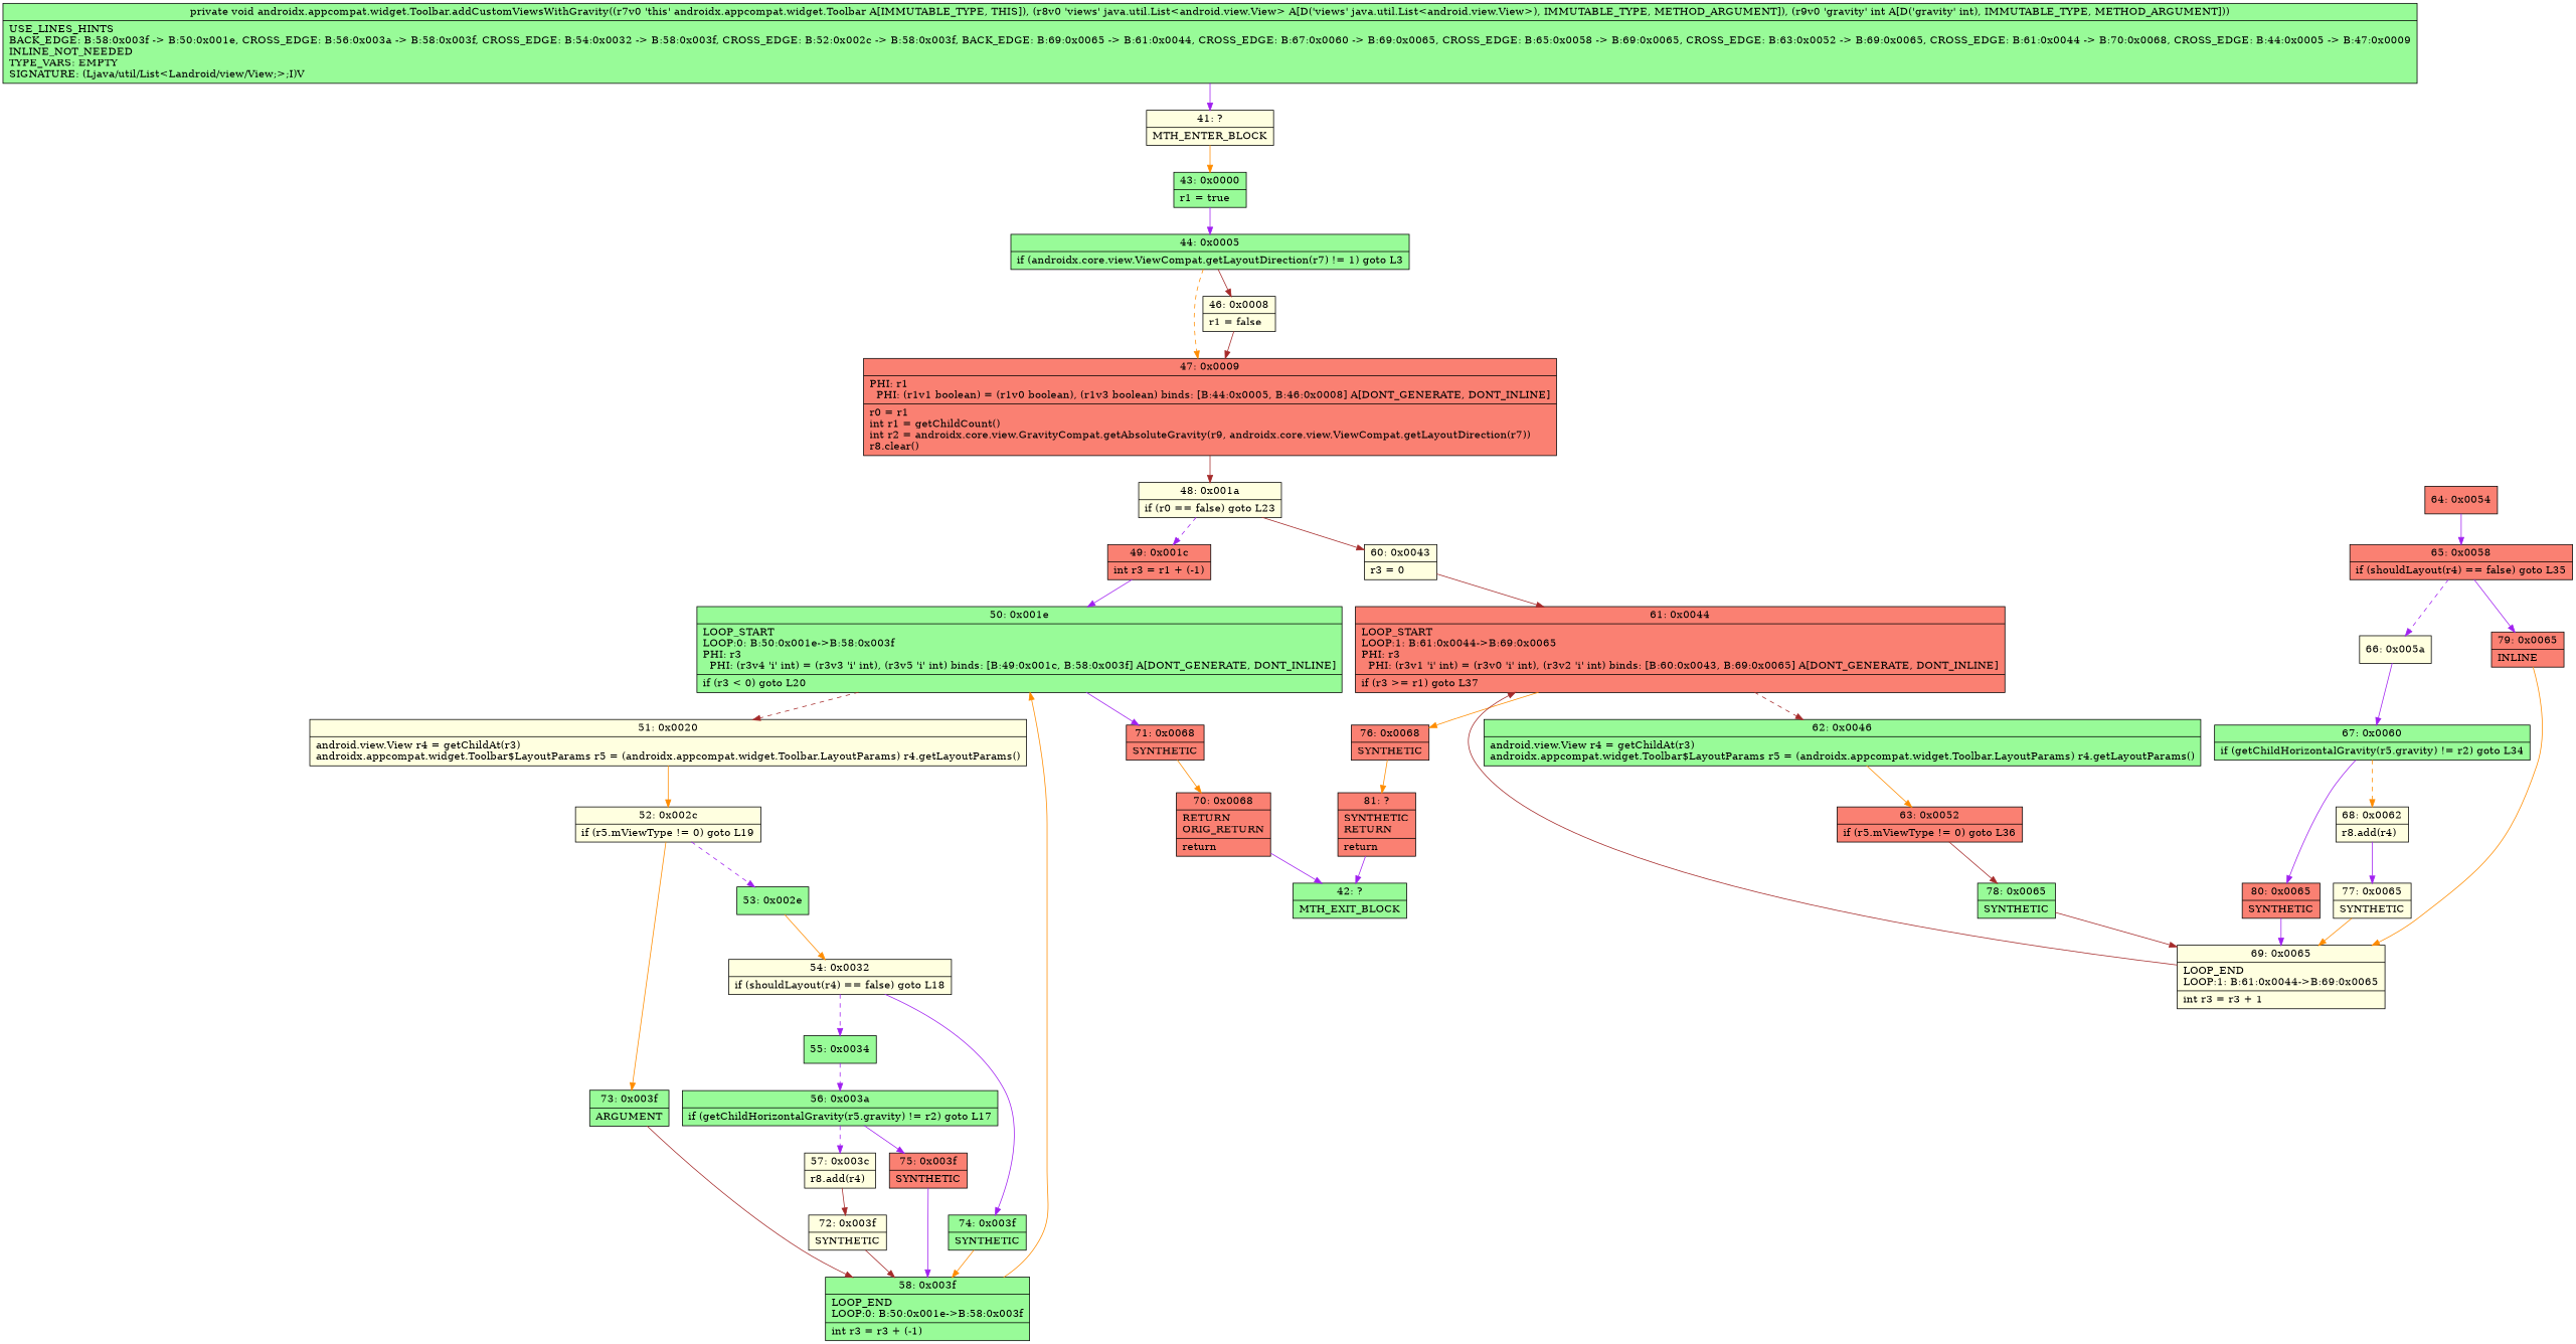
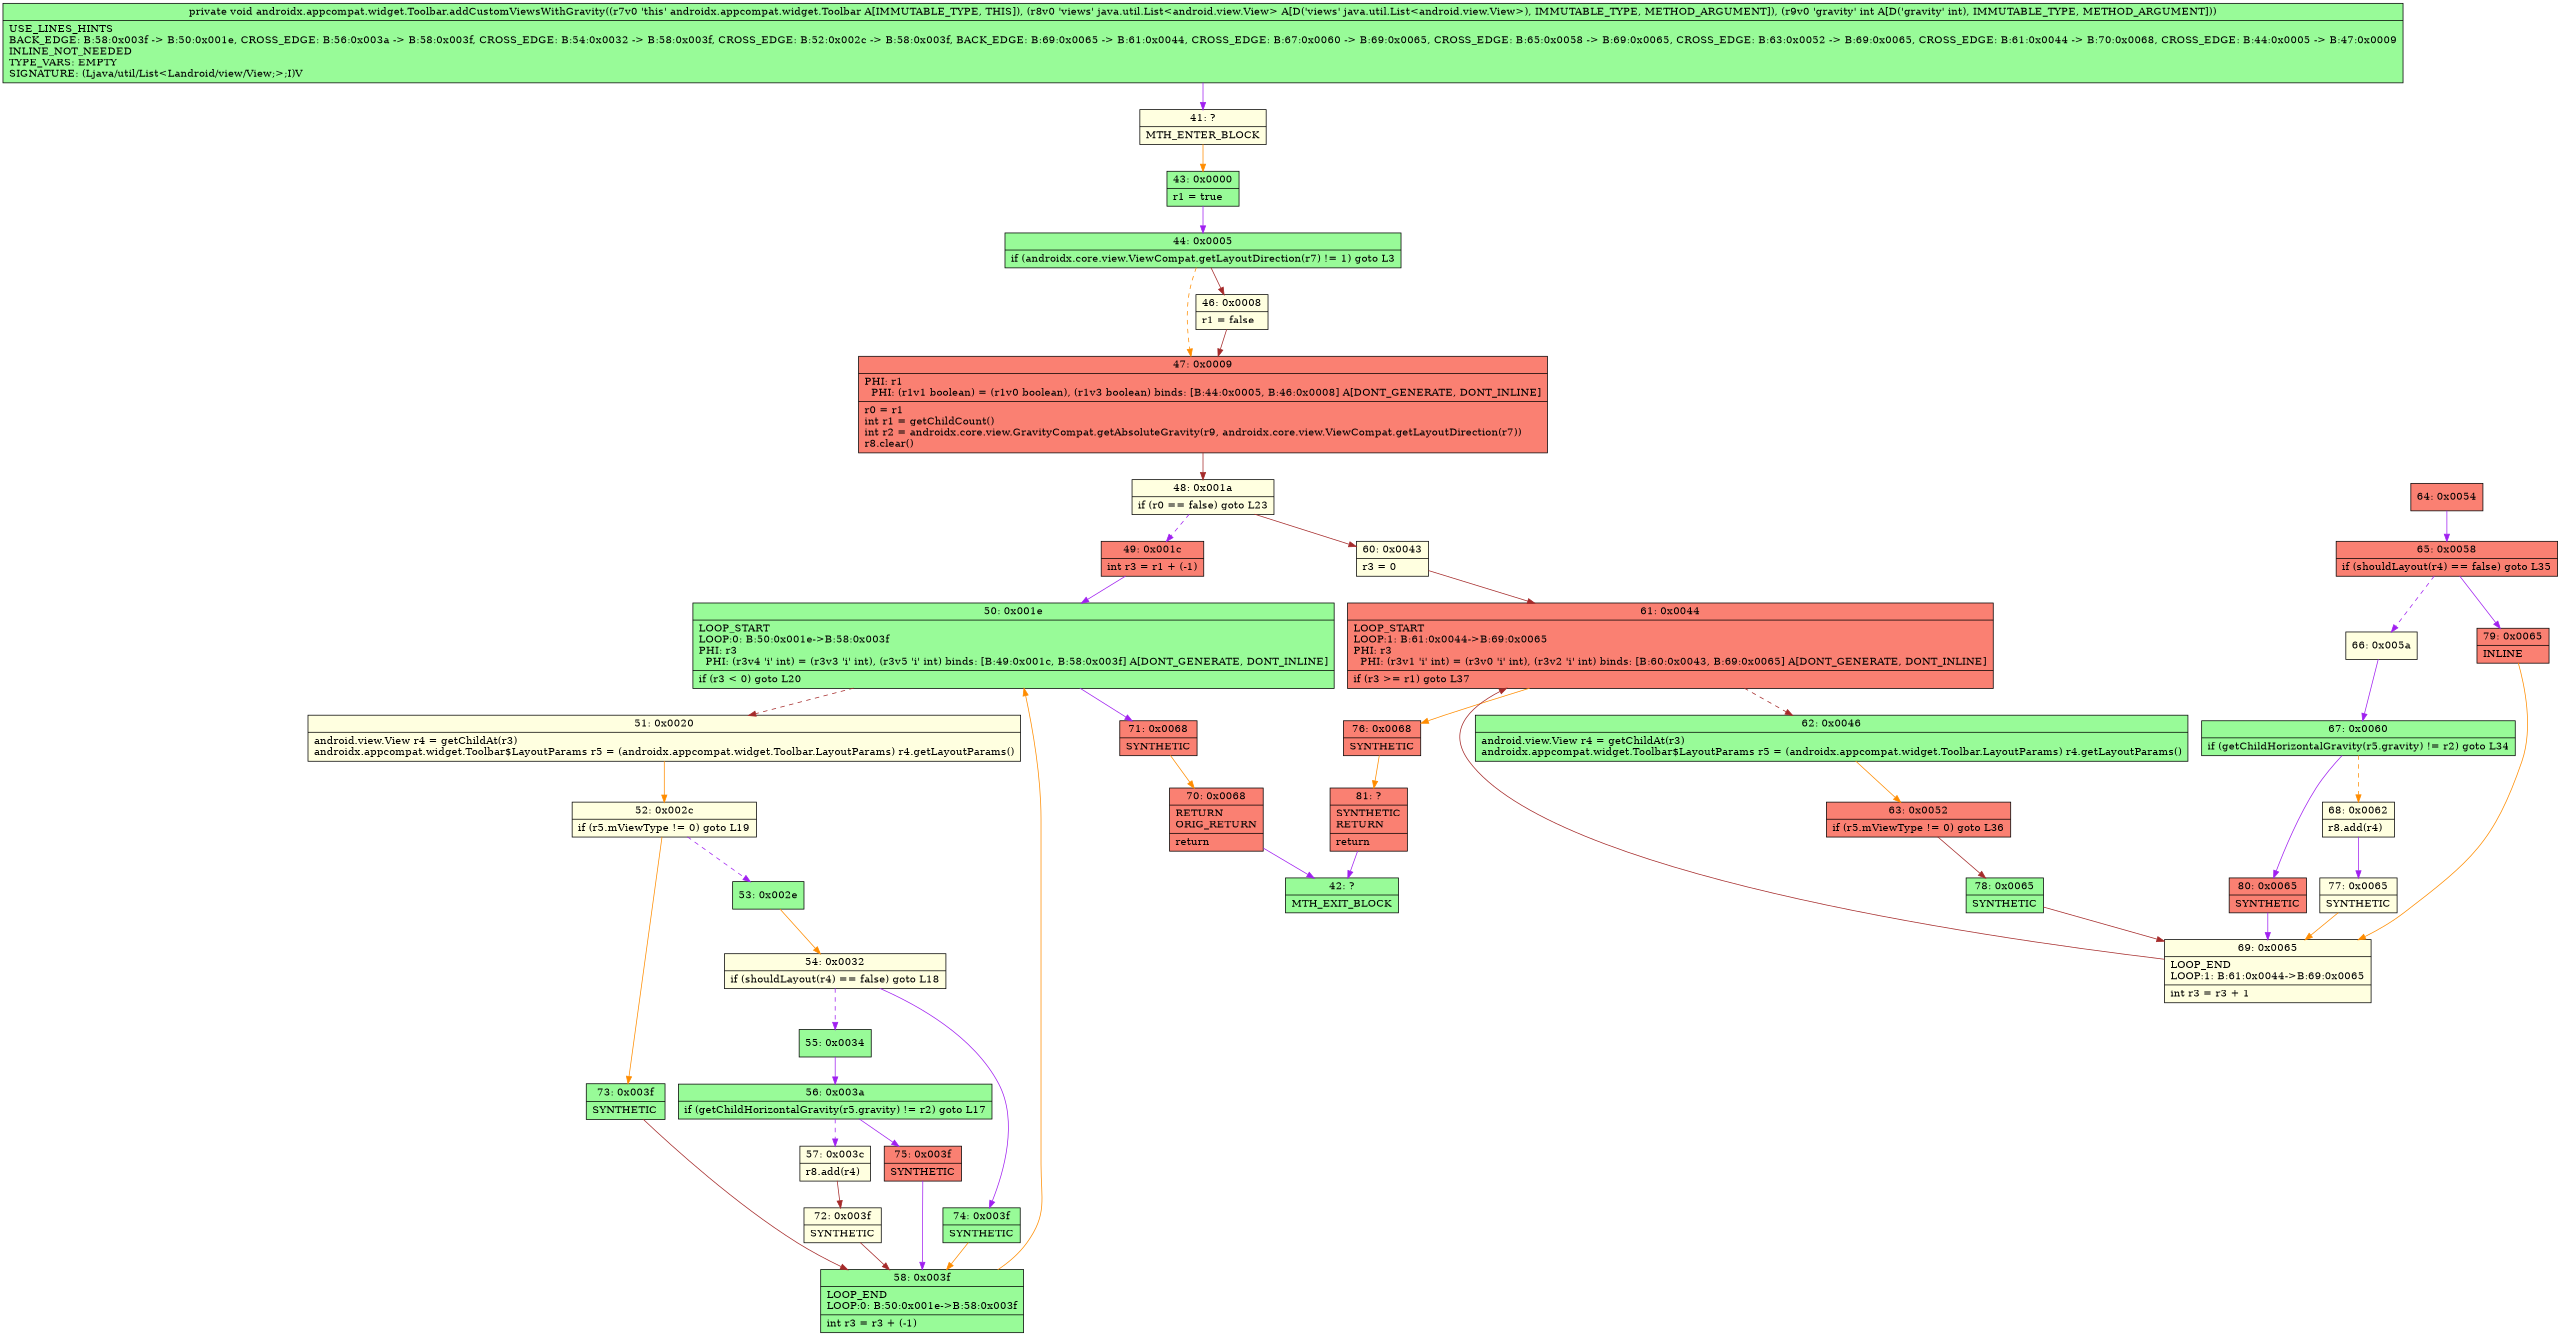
  digraph {
    node [fillcolor=palegreen shape=record style=filled]
    edge [color=purple]
    n1 [fillcolor=lightyellow label="{41\:\ ?|MTH_ENTER_BLOCK\l}"]
    n2 [label="{43\:\ 0x0000|r1 = true\l}"]
    n3 [label="{44\:\ 0x0005|if (androidx.core.view.ViewCompat.getLayoutDirection(r7) != 1) goto L3\l}"]
    n4 [fillcolor=lightyellow label="{46\:\ 0x0008|r1 = false\l}"]
    n5 [fillcolor=salmon label="{47\:\ 0x0009|PHI: r1 \l  PHI: (r1v1 boolean) = (r1v0 boolean), (r1v3 boolean) binds: [B:44:0x0005, B:46:0x0008] A[DONT_GENERATE, DONT_INLINE]\l|r0 = r1\lint r1 = getChildCount()\lint r2 = androidx.core.view.GravityCompat.getAbsoluteGravity(r9, androidx.core.view.ViewCompat.getLayoutDirection(r7))\lr8.clear()\l}"]
    n6 [fillcolor=lightyellow label="{48\:\ 0x001a|if (r0 == false) goto L23\l}"]
    n7 [fillcolor=salmon label="{49\:\ 0x001c|int r3 = r1 + (\-1)\l}"]
    n8 [fillcolor=lightyellow label="{60\:\ 0x0043|r3 = 0\l}"]
    n9 [label="{50\:\ 0x001e|LOOP_START\lLOOP:0: B:50:0x001e\-\>B:58:0x003f\lPHI: r3 \l  PHI: (r3v4 'i' int) = (r3v3 'i' int), (r3v5 'i' int) binds: [B:49:0x001c, B:58:0x003f] A[DONT_GENERATE, DONT_INLINE]\l|if (r3 \< 0) goto L20\l}"]
    n10 [fillcolor=salmon label="{61\:\ 0x0044|LOOP_START\lLOOP:1: B:61:0x0044\-\>B:69:0x0065\lPHI: r3 \l  PHI: (r3v1 'i' int) = (r3v0 'i' int), (r3v2 'i' int) binds: [B:60:0x0043, B:69:0x0065] A[DONT_GENERATE, DONT_INLINE]\l|if (r3 \>= r1) goto L37\l}"]
    n11 [fillcolor=lightyellow label="{51\:\ 0x0020|android.view.View r4 = getChildAt(r3)\landroidx.appcompat.widget.Toolbar$LayoutParams r5 = (androidx.appcompat.widget.Toolbar.LayoutParams) r4.getLayoutParams()\l}"]
    n12 [fillcolor=salmon label="{71\:\ 0x0068|SYNTHETIC\l}"]
    n13 [fillcolor=lightyellow label="{52\:\ 0x002c|if (r5.mViewType != 0) goto L19\l}"]
    n14 [fillcolor=salmon label="{70\:\ 0x0068|RETURN\lORIG_RETURN\l|return\l}"]
    n15 [label="{53\:\ 0x002e}"]
-   n16 [label="{73\:\ 0x003f|ARGUMENT\l}"]
+   n16 [label="{73\:\ 0x003f|SYNTHETIC\l}"]
    n17 [fillcolor=lightyellow label="{54\:\ 0x0032|if (shouldLayout(r4) == false) goto L18\l}"]
    n18 [label="{58\:\ 0x003f|LOOP_END\lLOOP:0: B:50:0x001e\-\>B:58:0x003f\l|int r3 = r3 + (\-1)\l}"]
    n19 [label="{55\:\ 0x0034}"]
    n20 [label="{74\:\ 0x003f|SYNTHETIC\l}"]
    n21 [label="{56\:\ 0x003a|if (getChildHorizontalGravity(r5.gravity) != r2) goto L17\l}"]
    n22 [fillcolor=lightyellow label="{57\:\ 0x003c|r8.add(r4)\l}"]
    n23 [fillcolor=salmon label="{75\:\ 0x003f|SYNTHETIC\l}"]
    n24 [fillcolor=lightyellow label="{72\:\ 0x003f|SYNTHETIC\l}"]
    n25 [label="{42\:\ ?|MTH_EXIT_BLOCK\l}"]
    n26 [label="{62\:\ 0x0046|android.view.View r4 = getChildAt(r3)\landroidx.appcompat.widget.Toolbar$LayoutParams r5 = (androidx.appcompat.widget.Toolbar.LayoutParams) r4.getLayoutParams()\l}"]
    n27 [fillcolor=salmon label="{76\:\ 0x0068|SYNTHETIC\l}"]
    n28 [fillcolor=salmon label="{63\:\ 0x0052|if (r5.mViewType != 0) goto L36\l}"]
    n29 [fillcolor=salmon label="{81\:\ ?|SYNTHETIC\lRETURN\l|return\l}"]
    n30 [label="{78\:\ 0x0065|SYNTHETIC\l}"]
    n31 [fillcolor=salmon label="{64\:\ 0x0054}"]
    n32 [fillcolor=salmon label="{65\:\ 0x0058|if (shouldLayout(r4) == false) goto L35\l}"]
    n33 [fillcolor=lightyellow label="{69\:\ 0x0065|LOOP_END\lLOOP:1: B:61:0x0044\-\>B:69:0x0065\l|int r3 = r3 + 1\l}"]
    n34 [fillcolor=lightyellow label="{66\:\ 0x005a}"]
    n35 [fillcolor=salmon label="{79\:\ 0x0065|INLINE\l}"]
    n36 [label="{67\:\ 0x0060|if (getChildHorizontalGravity(r5.gravity) != r2) goto L34\l}"]
    n37 [fillcolor=lightyellow label="{68\:\ 0x0062|r8.add(r4)\l}"]
    n38 [fillcolor=salmon label="{80\:\ 0x0065|SYNTHETIC\l}"]
    n39 [fillcolor=lightyellow label="{77\:\ 0x0065|SYNTHETIC\l}"]
    n40 [label="{private void androidx.appcompat.widget.Toolbar.addCustomViewsWithGravity((r7v0 'this' androidx.appcompat.widget.Toolbar A[IMMUTABLE_TYPE, THIS]), (r8v0 'views' java.util.List\<android.view.View\> A[D('views' java.util.List\<android.view.View\>), IMMUTABLE_TYPE, METHOD_ARGUMENT]), (r9v0 'gravity' int A[D('gravity' int), IMMUTABLE_TYPE, METHOD_ARGUMENT]))  | USE_LINES_HINTS\lBACK_EDGE: B:58:0x003f \-\> B:50:0x001e, CROSS_EDGE: B:56:0x003a \-\> B:58:0x003f, CROSS_EDGE: B:54:0x0032 \-\> B:58:0x003f, CROSS_EDGE: B:52:0x002c \-\> B:58:0x003f, BACK_EDGE: B:69:0x0065 \-\> B:61:0x0044, CROSS_EDGE: B:67:0x0060 \-\> B:69:0x0065, CROSS_EDGE: B:65:0x0058 \-\> B:69:0x0065, CROSS_EDGE: B:63:0x0052 \-\> B:69:0x0065, CROSS_EDGE: B:61:0x0044 \-\> B:70:0x0068, CROSS_EDGE: B:44:0x0005 \-\> B:47:0x0009\lINLINE_NOT_NEEDED\lTYPE_VARS: EMPTY\lSIGNATURE: (Ljava\/util\/List\<Landroid\/view\/View;\>;I)V\l}"]
    n1 -> n2 [color=darkorange]
    n2 -> n3
    n3 -> n4 [color=brown]
    n3 -> n5 [color=darkorange style=dashed]
    n4 -> n5 [color=brown]
    n5 -> n6 [color=brown]
    n6 -> n7 [style=dashed]
    n6 -> n8 [color=brown]
    n7 -> n9
    n8 -> n10 [color=brown]
    n9 -> n11 [color=brown style=dashed]
    n9 -> n12
    n10 -> n26 [color=brown style=dashed]
    n10 -> n27 [color=darkorange]
    n11 -> n13 [color=darkorange]
    n12 -> n14 [color=darkorange]
    n13 -> n15 [style=dashed]
    n13 -> n16 [color=darkorange]
    n14 -> n25
    n15 -> n17 [color=darkorange]
    n16 -> n18 [color=brown]
    n17 -> n19 [style=dashed]
    n17 -> n20
    n18 -> n9 [color=darkorange]
-   n19 -> n21 [style=dashed]
+   n19 -> n21
    n20 -> n18 [color=darkorange]
    n21 -> n22 [style=dashed]
    n21 -> n23
    n22 -> n24 [color=brown]
    n23 -> n18
    n24 -> n18 [color=brown]
    n26 -> n28 [color=darkorange]
    n27 -> n29 [color=darkorange]
    n28 -> n30 [color=brown]
    n29 -> n25
    n30 -> n33 [color=brown]
    n31 -> n32
    n32 -> n34 [style=dashed]
    n32 -> n35
    n33 -> n10 [color=brown]
    n34 -> n36
    n35 -> n33 [color=darkorange]
    n36 -> n37 [color=darkorange style=dashed]
    n36 -> n38
    n37 -> n39
    n38 -> n33
    n39 -> n33 [color=darkorange]
    n40 -> n1
  }
